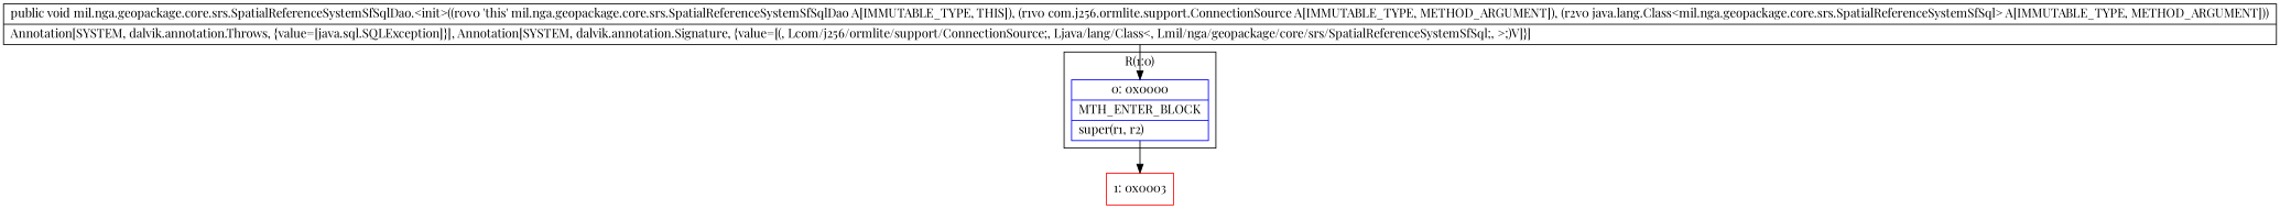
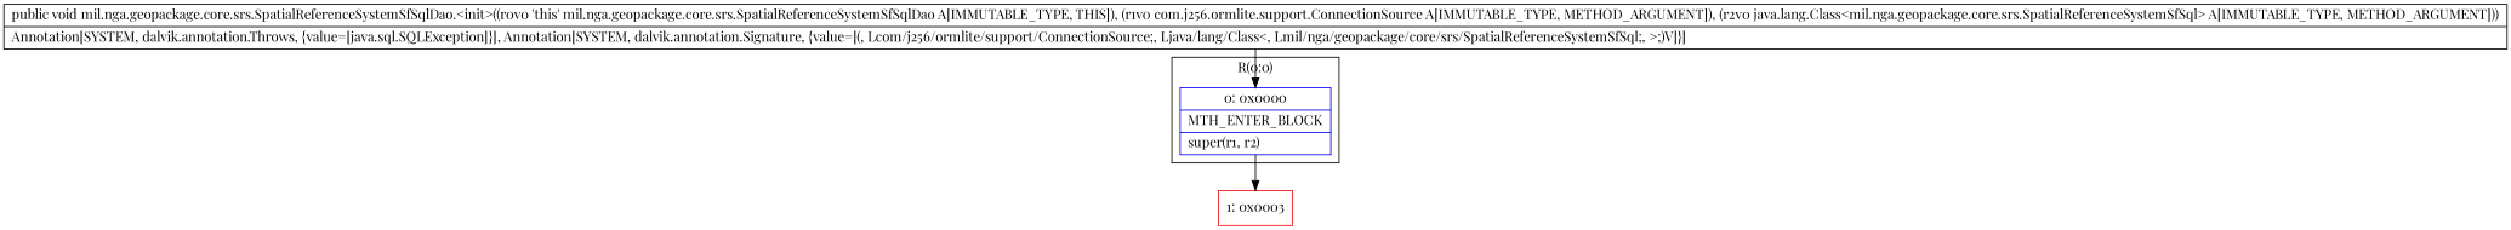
  digraph {
    fontname="Playfair Display"
    node [shape=record fontname="Playfair Display"]
    edge [fontname="Playfair Display"]
    n1 [color=blue label="{0\:\ 0x0000|MTH_ENTER_BLOCK\l|super(r1, r2)\l}"]
    n2 [color=red label="{1\:\ 0x0003}"]
    n3 [label="{public void mil.nga.geopackage.core.srs.SpatialReferenceSystemSfSqlDao.\<init\>((r0v0 'this' mil.nga.geopackage.core.srs.SpatialReferenceSystemSfSqlDao A[IMMUTABLE_TYPE, THIS]), (r1v0 com.j256.ormlite.support.ConnectionSource A[IMMUTABLE_TYPE, METHOD_ARGUMENT]), (r2v0 java.lang.Class\<mil.nga.geopackage.core.srs.SpatialReferenceSystemSfSql\> A[IMMUTABLE_TYPE, METHOD_ARGUMENT]))  | Annotation[SYSTEM, dalvik.annotation.Throws, \{value=[java.sql.SQLException]\}], Annotation[SYSTEM, dalvik.annotation.Signature, \{value=[(, Lcom\/j256\/ormlite\/support\/ConnectionSource;, Ljava\/lang\/Class\<, Lmil\/nga\/geopackage\/core\/srs\/SpatialReferenceSystemSfSql;, \>;)V]\}]\l}"]
    subgraph cluster_1 {
-     label="R(1:0)"
+     label="R(0:0)"
      n1
    }
    n1 -> n2
    n3 -> n1
  }
